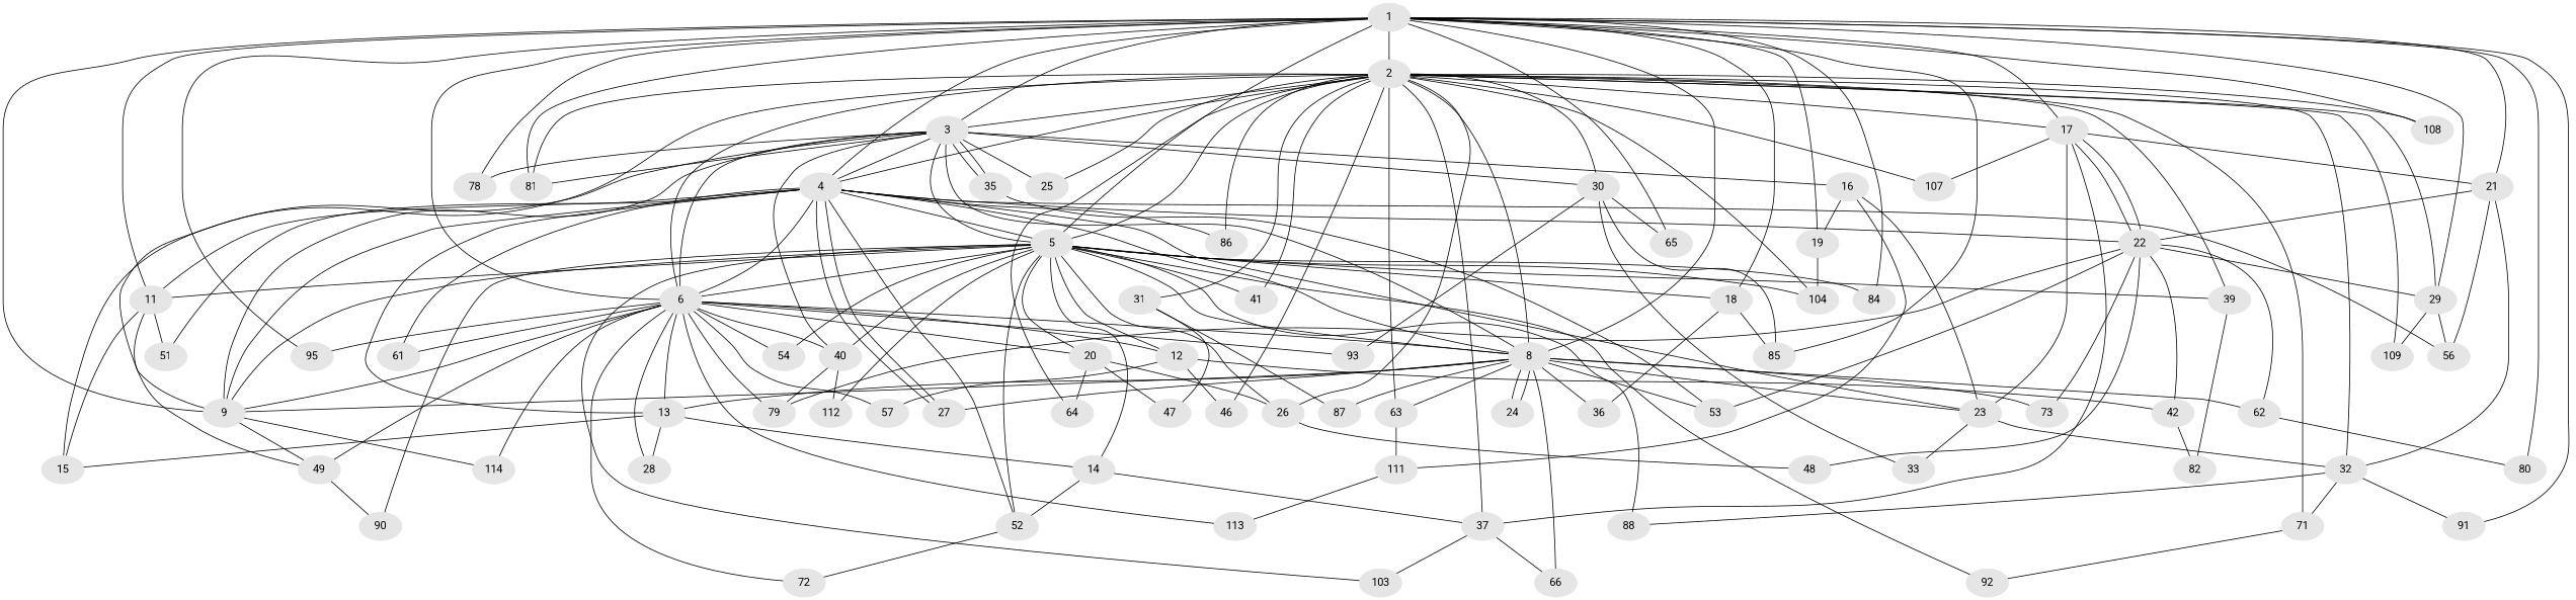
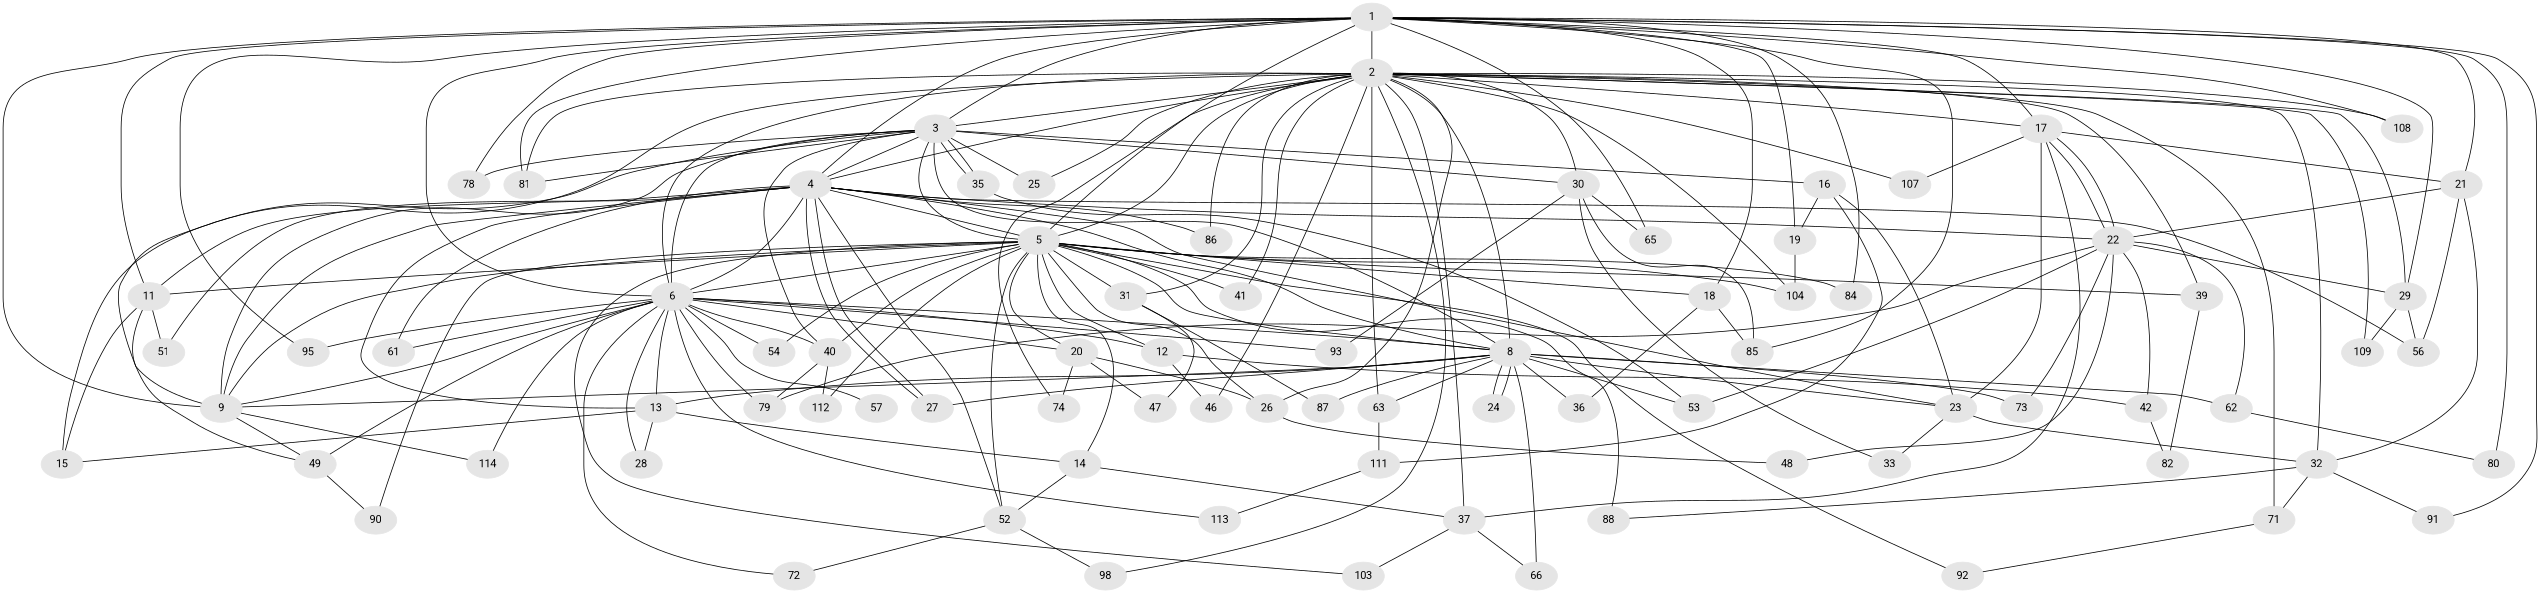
  graph {
    fontname=Roboto
    node [color=gray90 fontname=Roboto style=filled]
    edge [fontname=Roboto]
    1 [super="+10"]
    2 [super="+7"]
    3 [super="+76"]
    4 [super="+55"]
    5 [super="+34"]
    6 [super="+94"]
    8 [super="+60"]
    9 [super="+45"]
    11 [super="+50"]
    17 [super="+75"]
    18
    19
    21 [super="+102"]
    29 [super="+77"]
    65
    78
    80 [super="+101"]
    81 [super="+106"]
    84
    85 [super="+96"]
    91
    95
    108
    25
    26 [super="+38"]
    30
    31
    32 [super="+68"]
    37 [super="+58"]
    39
    41
    46
    63
    71
-   74 [label=64]
+   74
    86
+   98
    104 [super="+105"]
    107
    109
    15
    16 [super="+100"]
    35 [super="+64"]
    40 [super="+43"]
    13
    22 [super="+69"]
    23 [super="+99"]
    27 [super="+44"]
    51
    52 [super="+67"]
    56 [super="+59"]
    61
    12 [super="+70"]
    14
    20 [super="+89"]
    54
    88
    90
    92
    103
    112
    28
    49 [super="+97"]
    57
    72
    79 [super="+83"]
    93
    113
    114
    24
    36
    53
    62
    66 [super="+110"]
    73
    87
    48
    33
    47
    82
    111
    42
    1 -- 2 [weight=4]
    1 -- 3 [weight=2]
    1 -- 4 [weight=2]
    1 -- 5 [weight=2]
    1 -- 6 [weight=2]
-   1 -- 8 [weight=3]
    1 -- 9 [weight=2]
    1 -- 11
    1 -- 17 [weight=2]
    1 -- 18
    1 -- 19
    1 -- 21
    1 -- 29
    1 -- 65
    1 -- 78
    1 -- 80 [weight=2]
    1 -- 81
    1 -- 84
    1 -- 85
    1 -- 91
    1 -- 95
    1 -- 108
    2 -- 3 [weight=2]
    2 -- 4 [weight=2]
    2 -- 5 [weight=2]
    2 -- 6 [weight=2]
    2 -- 8 [weight=2]
    2 -- 9 [weight=2]
    2 -- 17
    2 -- 29
    2 -- 81
    2 -- 108
    2 -- 25
    2 -- 26
    2 -- 30
    2 -- 31
    2 -- 32
    2 -- 37
    2 -- 39
    2 -- 41
    2 -- 46
    2 -- 63
    2 -- 71
    2 -- 74
    2 -- 86
+   2 -- 98
    2 -- 104
    2 -- 107
    2 -- 109
    3 -- 4
    3 -- 5
    3 -- 6
    3 -- 8
    3 -- 9 [weight=2]
    3 -- 78
    3 -- 81
    3 -- 25
    3 -- 30
    3 -- 15
    3 -- 16
    3 -- 35
    3 -- 35
    3 -- 40
    4 -- 5
    4 -- 6
    4 -- 8
    4 -- 9
    4 -- 11
    4 -- 86
    4 -- 13
    4 -- 22
    4 -- 23
    4 -- 27
    4 -- 27
    4 -- 51 [weight=2]
    4 -- 52
    4 -- 56
    4 -- 61
    5 -- 6 [weight=2]
    5 -- 8
    5 -- 9
    5 -- 11
    5 -- 18
    5 -- 84
    5 -- 26
+   5 -- 31
    5 -- 39
    5 -- 41
    5 -- 104
    5 -- 40
    5 -- 52
    5 -- 12
    5 -- 14
    5 -- 20 [weight=2]
    5 -- 54
    5 -- 88
    5 -- 90
    5 -- 92
    5 -- 103
    5 -- 112
    6 -- 8
    6 -- 9
    6 -- 95
    6 -- 40
    6 -- 13
    6 -- 61
    6 -- 12 [weight=2]
    6 -- 20
    6 -- 54
    6 -- 28
    6 -- 49
    6 -- 57
    6 -- 72
    6 -- 79
    6 -- 93
    6 -- 113
    6 -- 114
    8 -- 9
    8 -- 63
    8 -- 13
    8 -- 23
    8 -- 27
    8 -- 24
    8 -- 24
    8 -- 36
    8 -- 53
    8 -- 62
    8 -- 66 [weight=2]
    8 -- 73
    8 -- 87
    9 -- 49
    9 -- 114
    11 -- 15
    11 -- 51
    11 -- 49
    17 -- 21
    17 -- 37
    17 -- 107
    17 -- 22
    17 -- 22
    17 -- 23
    18 -- 85
    18 -- 36
    19 -- 104
    21 -- 32
    21 -- 22
    21 -- 56
    29 -- 109
    29 -- 56
    26 -- 48
    30 -- 65
    30 -- 85
    30 -- 93
    30 -- 33
    31 -- 87
    31 -- 47
    32 -- 91
    32 -- 71
    32 -- 88
    37 -- 103
    37 -- 66
    39 -- 82
    63 -- 111
    71 -- 92
    16 -- 19
    16 -- 23
    16 -- 111
    35 -- 53
    40 -- 112
    40 -- 79
    13 -- 15
    13 -- 14
    13 -- 28
    22 -- 29
    22 -- 79
    22 -- 53
    22 -- 62
    22 -- 73
    22 -- 48
    22 -- 42
    23 -- 32
    23 -- 33
+   52 -- 98
    52 -- 72
    12 -- 46
-   12 -- 57
    12 -- 42
    14 -- 37
    14 -- 52
    20 -- 26
    20 -- 74
    20 -- 47
    49 -- 90
    62 -- 80
    111 -- 113
    42 -- 82
  }
